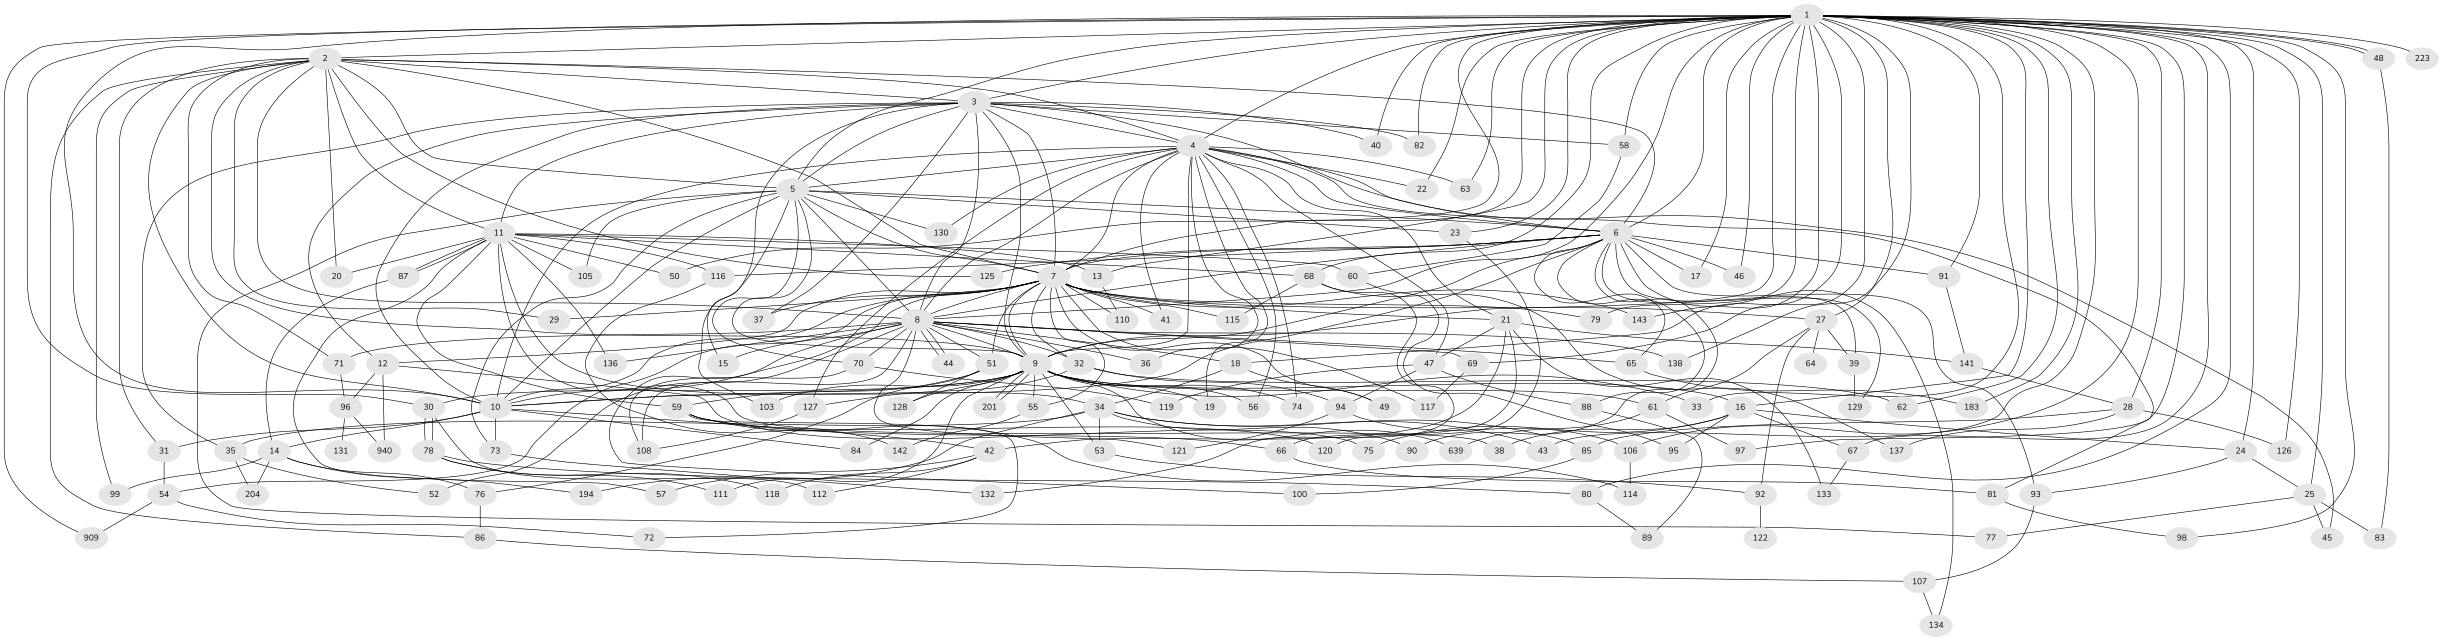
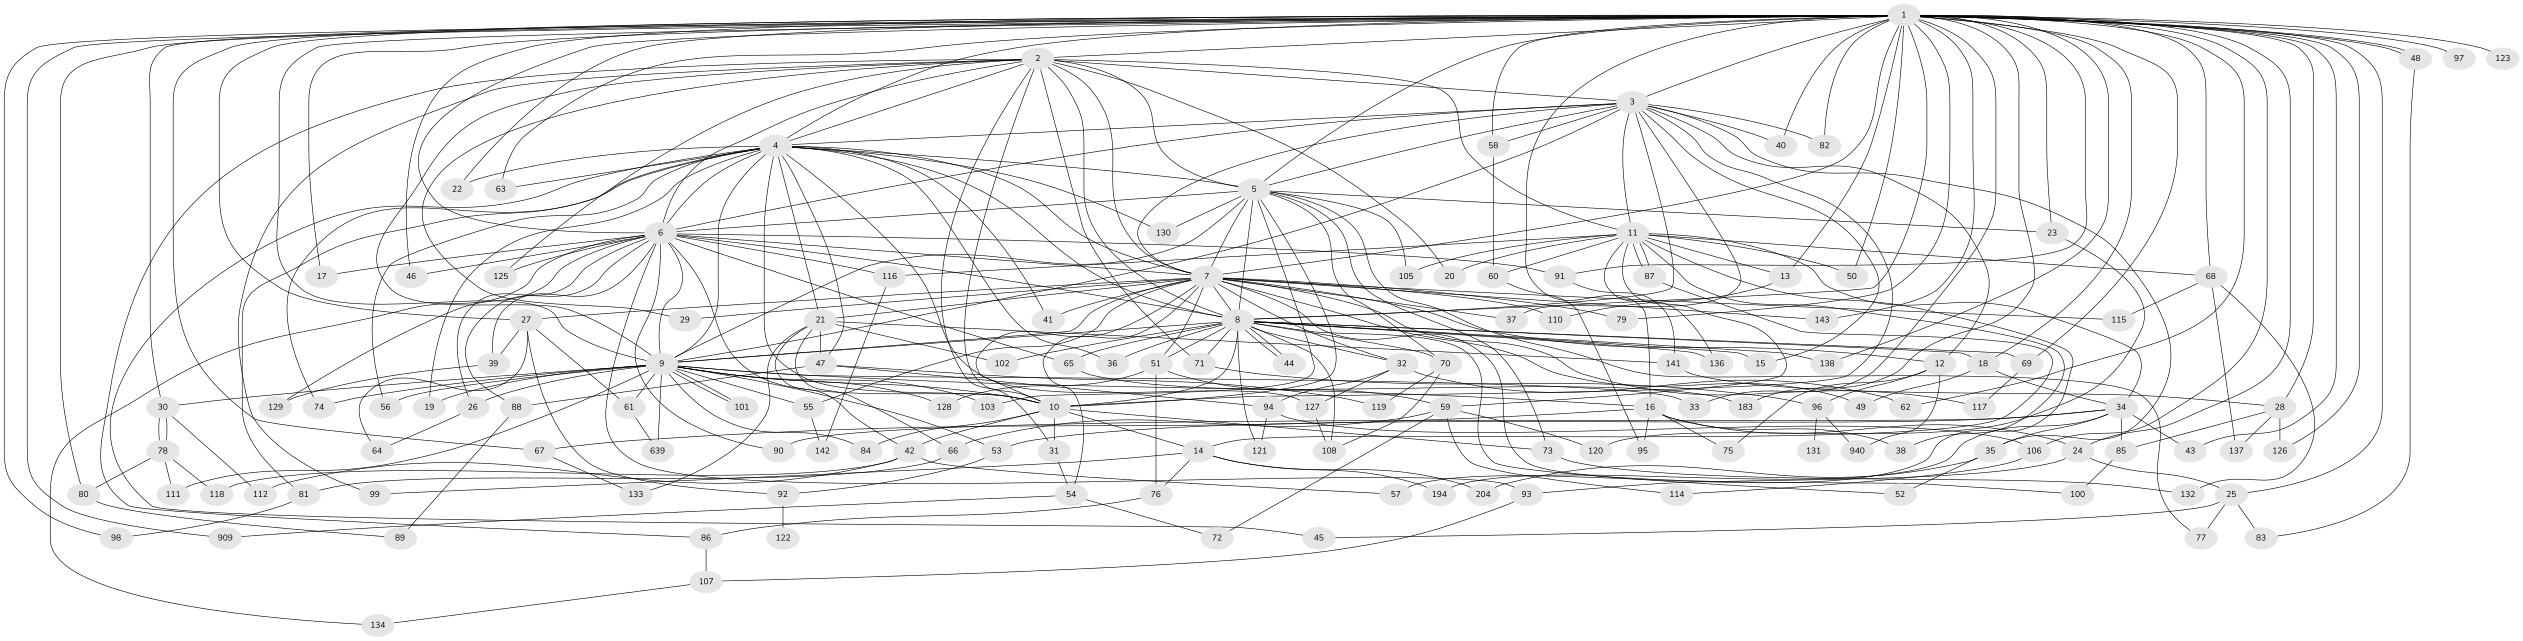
  graph {
    fontname=Nunito
    node [color=gray90 fontname=Nunito style=filled]
    edge [fontname=Nunito]
    1
    2
    3
    4
    5
    6
    7
    8
    9
    10
    13
    16
    17
    18
    22
    23
    24
    25
    27
    28
    30
    33
    40
    43
    46
    48
    50
    58
    62
    63
    67
    68
    69
    79
    80
    82
    91
    97
    98
    106
    n41 [label=909]
    n42 [label=183]
-   123 [label=223]
+   123
    126
    138
    143
    11
    20
    29
    31
    71
    86
    99
    125
    12
    15
    35
    37
    19
    21
    36
    41
    45
    47
    56
    74
    81
    127
    130
    70
    73
    77
    103
    105
+   26
    39
    65
    88
    90
    93
    116
    129
    134
    32
    49
    51
    54
    55
    100
    110
    115
    117
    44
    52
+   102
    108
    121
    136
    53
    61
    84
-   101 [label=201]
+   101
    111
    128
    n105 [label=639]
    14
    42
    38
    75
    95
    34
    120
    83
    64
    92
    85
    137
    78
    112
    60
    133
    132
    89
    141
    114
    57
    59
    87
    96
    107
    n131 [label=940]
    n132 [label=204]
    66
    94
    119
    142
    76
    72
    n139 [label=194]
    118
    131
    122
    1 -- 2
    1 -- 3
    1 -- 4
    1 -- 5
    1 -- 6
    1 -- 7
    1 -- 8
    1 -- 9
-   1 -- 10
    1 -- 13
    1 -- 16
    1 -- 17
    1 -- 18
    1 -- 22
    1 -- 23
    1 -- 24
    1 -- 25
    1 -- 27
    1 -- 28
    1 -- 30
    1 -- 33
    1 -- 40
    1 -- 43
    1 -- 46
    1 -- 48
    1 -- 48
    1 -- 50
    1 -- 58
    1 -- 62
    1 -- 63
    1 -- 67
    1 -- 68
    1 -- 69
    1 -- 79
    1 -- 80
    1 -- 82
    1 -- 91
    1 -- 97
    1 -- 98
    1 -- 106
    1 -- n41
    1 -- n42
    1 -- 123
    1 -- 126
    1 -- 138
    1 -- 143
    2 -- 3
    2 -- 4
    2 -- 5
    2 -- 6
    2 -- 7
    2 -- 8
    2 -- 9
    2 -- 10
    2 -- 11
    2 -- 20
    2 -- 29
    2 -- 31
    2 -- 71
    2 -- 86
    2 -- 99
    2 -- 125
    3 -- 4
    3 -- 5
    3 -- 6
    3 -- 7
    3 -- 8
    3 -- 9
    3 -- 10
    3 -- 40
    3 -- 58
    3 -- 82
    3 -- 11
    3 -- 12
    3 -- 15
    3 -- 35
    3 -- 37
    4 -- 5
    4 -- 6
    4 -- 7
    4 -- 8
    4 -- 9
    4 -- 10
    4 -- 22
    4 -- 63
    4 -- 19
    4 -- 21
    4 -- 36
    4 -- 41
    4 -- 45
    4 -- 47
    4 -- 56
    4 -- 74
    4 -- 81
    4 -- 127
    4 -- 130
    5 -- 6
    5 -- 7
    5 -- 8
    5 -- 9
    5 -- 10
    5 -- 23
    5 -- 130
    5 -- 70
    5 -- 73
    5 -- 77
    5 -- 103
    5 -- 105
    6 -- 7
    6 -- 8
    6 -- 9
    6 -- 10
    6 -- 17
    6 -- 46
    6 -- 91
    6 -- 125
+   6 -- 26
    6 -- 39
    6 -- 65
    6 -- 88
    6 -- 90
    6 -- 93
    6 -- 116
    6 -- 129
    6 -- 134
    7 -- 8
    7 -- 9
    7 -- 10
    7 -- 27
    7 -- 79
    7 -- 143
    7 -- 29
    7 -- 12
    7 -- 37
    7 -- 21
    7 -- 41
    7 -- 32
    7 -- 49
    7 -- 51
    7 -- 54
    7 -- 55
    7 -- 100
    7 -- 110
    7 -- 115
    7 -- 117
    8 -- 9
    8 -- 10
    8 -- 18
    8 -- 69
    8 -- 138
    8 -- 71
    8 -- 15
    8 -- 36
    8 -- 70
    8 -- 65
    8 -- 32
    8 -- 51
    8 -- 44
    8 -- 44
    8 -- 52
+   8 -- 102
    8 -- 108
    8 -- 121
    8 -- 136
    9 -- 10
    9 -- 16
    9 -- 30
    9 -- 33
    9 -- 19
    9 -- 56
    9 -- 74
    9 -- 103
+   9 -- 26
    9 -- 55
    9 -- 53
    9 -- 61
    9 -- 84
    9 -- 101
    9 -- 101
    9 -- 111
    9 -- 128
    9 -- n105
    10 -- 31
    10 -- 73
    10 -- 84
    10 -- 14
    10 -- 42
    13 -- 110
    16 -- 24
    16 -- 67
    16 -- 38
    16 -- 75
    16 -- 95
    18 -- 49
    18 -- 34
    23 -- 120
    24 -- 25
    24 -- 93
    25 -- 45
    25 -- 77
    25 -- 83
    27 -- 39
    27 -- 61
    27 -- 64
    27 -- 92
    28 -- 126
    28 -- 85
    28 -- 137
    30 -- 78
    30 -- 78
    30 -- 112
    48 -- 83
    58 -- 60
    67 -- 133
    68 -- 115
    68 -- 137
    68 -- 132
    69 -- 117
    80 -- 89
    91 -- 141
    106 -- 114
    11 -- 13
    11 -- 50
    11 -- 68
    11 -- 20
    11 -- 105
    11 -- 116
    11 -- 136
    11 -- 38
    11 -- 34
    11 -- 60
    11 -- 57
    11 -- 59
    11 -- 87
    11 -- 87
    31 -- 54
    71 -- 96
    86 -- 107
    12 -- 75
    12 -- 96
    12 -- n131
    35 -- 52
    35 -- n132
    21 -- 47
+   21 -- 102
    21 -- 42
    21 -- 133
    21 -- 141
    21 -- 66
    47 -- 88
    47 -- 94
    47 -- 119
    81 -- 98
    127 -- 108
    70 -- 108
    70 -- 119
    73 -- 132
+   26 -- 64
    39 -- 129
    65 -- n42
    88 -- 89
    93 -- 107
    116 -- 142
    32 -- 62
    32 -- 127
    32 -- 94
    51 -- 128
    51 -- 59
    51 -- 76
    54 -- n41
    54 -- 72
    55 -- 142
    53 -- 92
-   61 -- 97
    61 -- n105
    14 -- 99
    14 -- n132
    14 -- 76
    14 -- n139
    42 -- 112
    42 -- 57
    42 -- 118
    34 -- 43
    34 -- 35
    34 -- 90
    34 -- 53
    34 -- 85
    34 -- n139
    92 -- 122
    85 -- 100
    78 -- 80
    78 -- 111
    78 -- 118
    60 -- 95
    141 -- 28
    59 -- 120
    59 -- 114
    59 -- 66
    59 -- 72
    87 -- 14
    96 -- n131
    96 -- 131
    107 -- 134
    66 -- 81
    94 -- 106
    94 -- 121
    76 -- 86
  }
